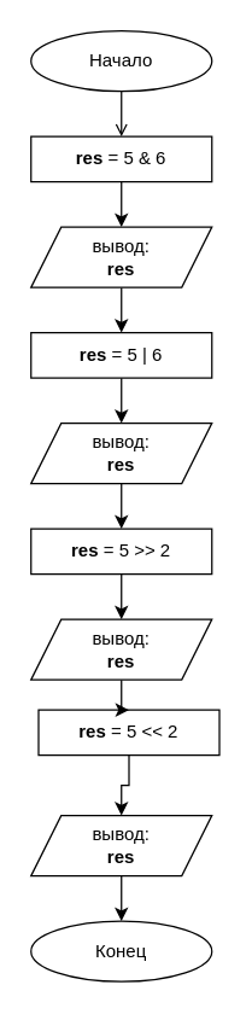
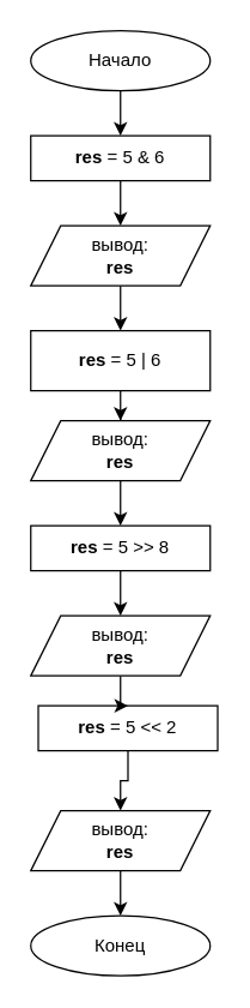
  <mxCell id="0" />
  <mxCell id="1" parent="0" />
- <mxCell id="2" style="edgeStyle=orthogonalEdgeStyle;rounded=0;orthogonalLoop=1;jettySize=auto;html=1;exitX=0.5;exitY=1;exitDx=0;exitDy=0;entryX=0.5;entryY=0;entryDx=0;entryDy=0;endArrow=open;" parent="1" source="3" target="6" edge="1"><mxGeometry relative="1" as="geometry" /></mxCell>
+ <mxCell id="2" style="edgeStyle=orthogonalEdgeStyle;rounded=0;orthogonalLoop=1;jettySize=auto;html=1;exitX=0.5;exitY=1;exitDx=0;exitDy=0;entryX=0.5;entryY=0;entryDx=0;entryDy=0;" parent="1" source="3" target="6" edge="1"><mxGeometry relative="1" as="geometry" /></mxCell>
  <mxCell id="3" value="Начало" style="ellipse;whiteSpace=wrap;html=1;" parent="1" vertex="1"><mxGeometry x="20" y="20" width="120" height="40" as="geometry" /></mxCell>
  <mxCell id="4" value="Конец" style="ellipse;whiteSpace=wrap;html=1;" parent="1" vertex="1"><mxGeometry x="20" y="610" width="120" height="40" as="geometry" /></mxCell>
  <mxCell id="5" style="edgeStyle=orthogonalEdgeStyle;rounded=0;orthogonalLoop=1;jettySize=auto;html=1;entryX=0.5;entryY=0;entryDx=0;entryDy=0;" parent="1" source="6" target="10" edge="1"><mxGeometry relative="1" as="geometry" /></mxCell>
  <mxCell id="6" value="&lt;b&gt;res &lt;/b&gt;= 5 &amp;amp; 6" style="rounded=0;whiteSpace=wrap;html=1;" parent="1" vertex="1"><mxGeometry x="20" y="90" width="120" height="30" as="geometry" /></mxCell>
  <mxCell id="7" style="edgeStyle=orthogonalEdgeStyle;rounded=0;orthogonalLoop=1;jettySize=auto;html=1;entryX=0.5;entryY=0;entryDx=0;entryDy=0;" parent="1" source="8" target="12" edge="1"><mxGeometry relative="1" as="geometry" /></mxCell>
- <mxCell id="8" value="&lt;b&gt;res &lt;/b&gt;= 5 | 6" style="rounded=0;whiteSpace=wrap;html=1;" parent="1" vertex="1"><mxGeometry x="20" y="220" width="120" height="30" as="geometry" /></mxCell>
+ <mxCell id="8" value="&lt;b&gt;res &lt;/b&gt;= 5 | 6" style="rounded=0;whiteSpace=wrap;html=1;" parent="1" vertex="1"><mxGeometry x="20" y="220" width="120" height="40" as="geometry" /></mxCell>
  <mxCell id="9" style="edgeStyle=orthogonalEdgeStyle;rounded=0;orthogonalLoop=1;jettySize=auto;html=1;entryX=0.5;entryY=0;entryDx=0;entryDy=0;" parent="1" source="10" target="8" edge="1"><mxGeometry relative="1" as="geometry" /></mxCell>
  <mxCell id="10" value="вывод:&lt;br&gt;&lt;b&gt;res&lt;/b&gt;" style="shape=parallelogram;perimeter=parallelogramPerimeter;whiteSpace=wrap;html=1;fixedSize=1;" parent="1" vertex="1"><mxGeometry x="20" y="150" width="120" height="40" as="geometry" /></mxCell>
  <mxCell id="11" style="edgeStyle=orthogonalEdgeStyle;rounded=0;orthogonalLoop=1;jettySize=auto;html=1;entryX=0.5;entryY=0;entryDx=0;entryDy=0;" parent="1" source="12" target="14" edge="1"><mxGeometry relative="1" as="geometry" /></mxCell>
  <mxCell id="12" value="вывод:&lt;br&gt;&lt;b&gt;res&lt;/b&gt;" style="shape=parallelogram;perimeter=parallelogramPerimeter;whiteSpace=wrap;html=1;fixedSize=1;" parent="1" vertex="1"><mxGeometry x="20" y="280" width="120" height="40" as="geometry" /></mxCell>
  <mxCell id="13" style="edgeStyle=orthogonalEdgeStyle;rounded=0;orthogonalLoop=1;jettySize=auto;html=1;entryX=0.5;entryY=0;entryDx=0;entryDy=0;" parent="1" source="14" target="18" edge="1"><mxGeometry relative="1" as="geometry" /></mxCell>
- <mxCell id="14" value="&lt;b&gt;res &lt;/b&gt;= 5 &amp;gt;&amp;gt; 2" style="rounded=0;whiteSpace=wrap;html=1;" parent="1" vertex="1"><mxGeometry x="20" y="350" width="120" height="30" as="geometry" /></mxCell>
+ <mxCell id="14" value="&lt;b&gt;res &lt;/b&gt;= 5 &amp;gt;&amp;gt; 8" style="rounded=0;whiteSpace=wrap;html=1;" parent="1" vertex="1"><mxGeometry x="20" y="350" width="120" height="30" as="geometry" /></mxCell>
  <mxCell id="15" style="edgeStyle=orthogonalEdgeStyle;rounded=0;orthogonalLoop=1;jettySize=auto;html=1;entryX=0.5;entryY=0;entryDx=0;entryDy=0;" parent="1" source="16" target="20" edge="1"><mxGeometry relative="1" as="geometry" /></mxCell>
  <mxCell id="16" value="&lt;b&gt;res &lt;/b&gt;= 5 &amp;lt;&amp;lt; 2" style="rounded=0;whiteSpace=wrap;html=1;" parent="1" vertex="1"><mxGeometry x="25" y="470" width="120" height="30" as="geometry" /></mxCell>
  <mxCell id="17" style="edgeStyle=orthogonalEdgeStyle;rounded=0;orthogonalLoop=1;jettySize=auto;html=1;entryX=0.5;entryY=0;entryDx=0;entryDy=0;" parent="1" source="18" target="16" edge="1"><mxGeometry relative="1" as="geometry" /></mxCell>
  <mxCell id="18" value="вывод:&lt;br&gt;&lt;b&gt;res&lt;/b&gt;" style="shape=parallelogram;perimeter=parallelogramPerimeter;whiteSpace=wrap;html=1;fixedSize=1;" parent="1" vertex="1"><mxGeometry x="20" y="410" width="120" height="40" as="geometry" /></mxCell>
  <mxCell id="19" style="edgeStyle=orthogonalEdgeStyle;rounded=0;orthogonalLoop=1;jettySize=auto;html=1;entryX=0.5;entryY=0;entryDx=0;entryDy=0;" parent="1" source="20" target="4" edge="1"><mxGeometry relative="1" as="geometry" /></mxCell>
  <mxCell id="20" value="вывод:&lt;br&gt;&lt;b&gt;res&lt;/b&gt;" style="shape=parallelogram;perimeter=parallelogramPerimeter;whiteSpace=wrap;html=1;fixedSize=1;" parent="1" vertex="1"><mxGeometry x="20" y="540" width="120" height="40" as="geometry" /></mxCell>
